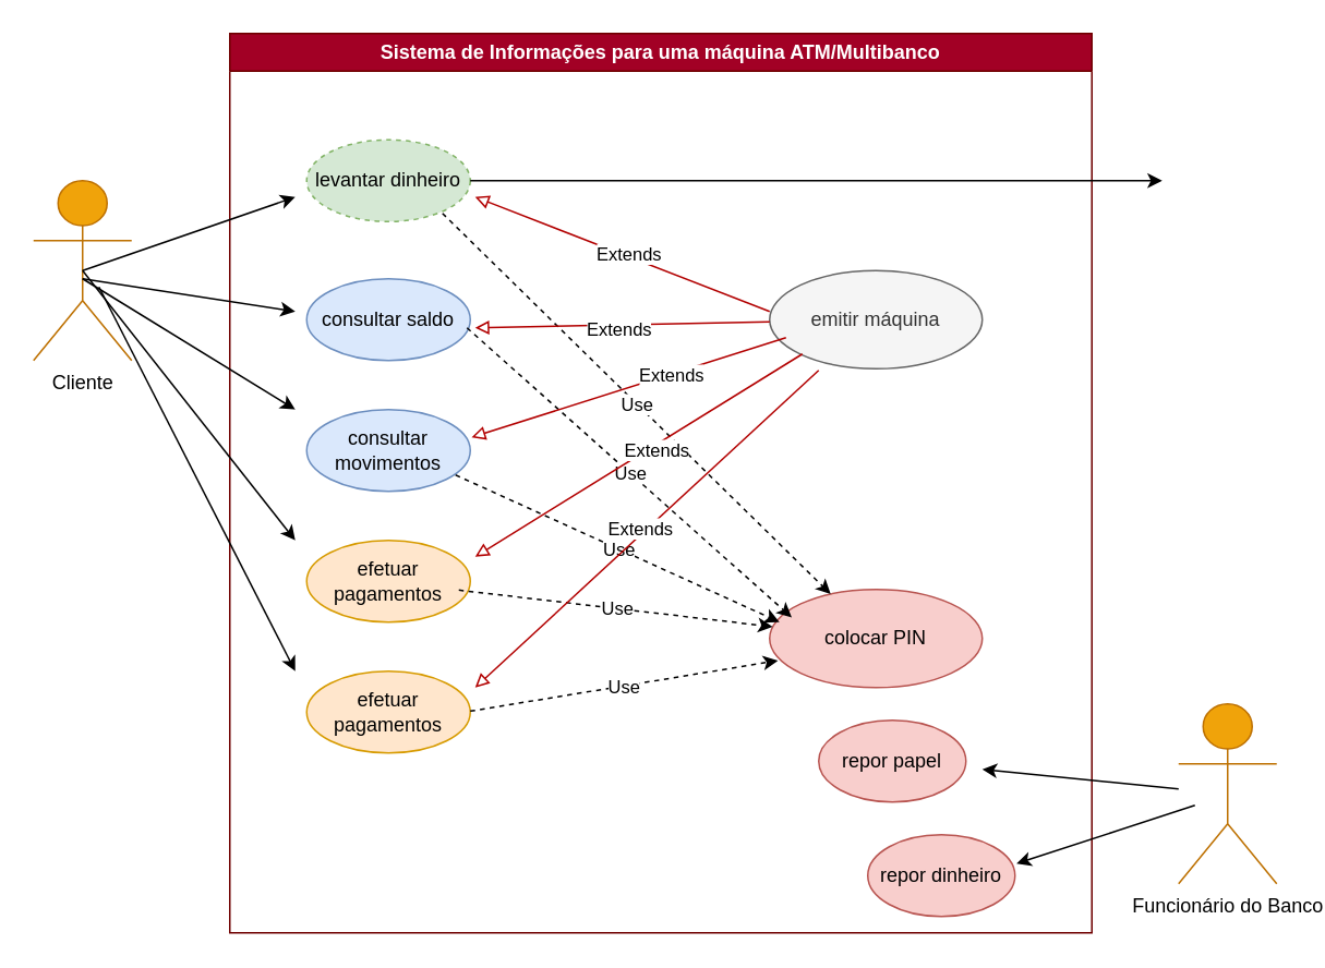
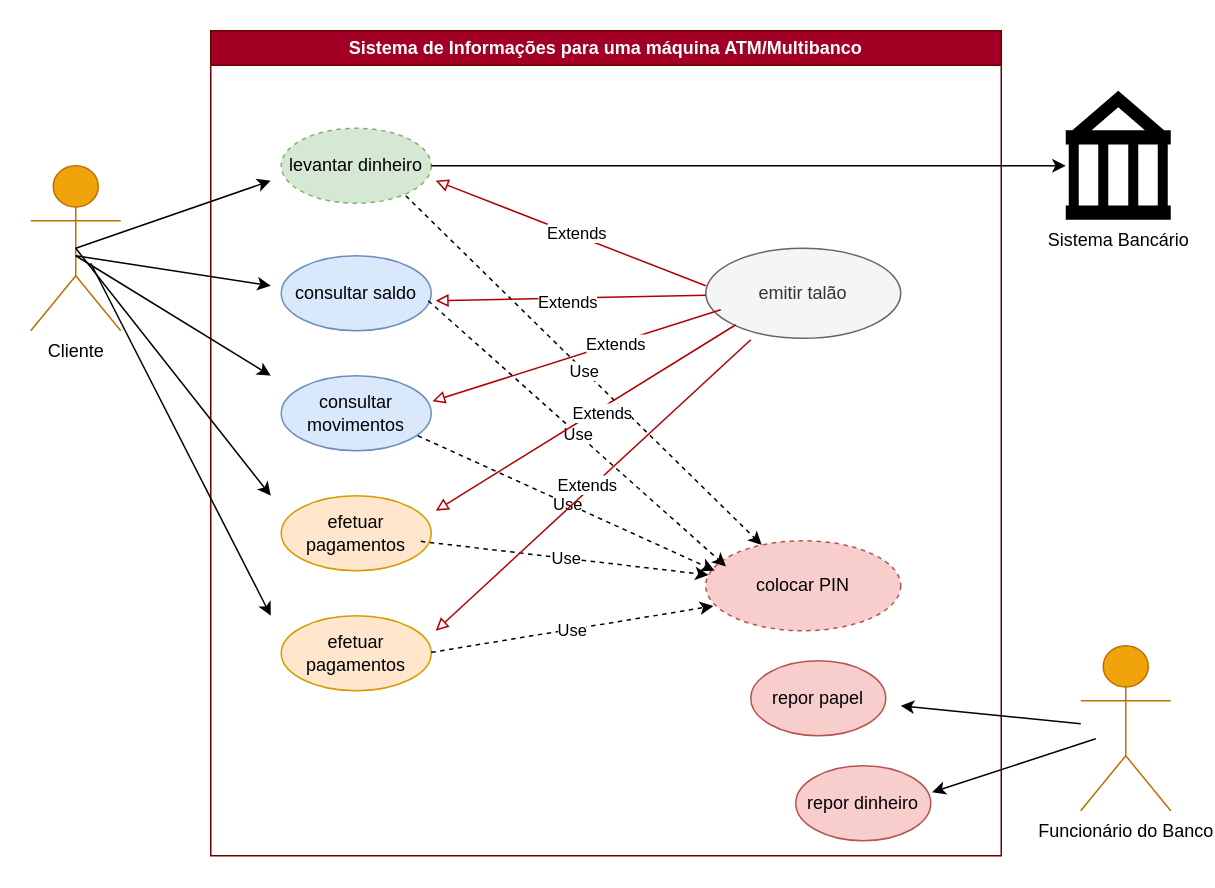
  <mxCell id="0" />
  <mxCell id="1" parent="0" />
  <mxCell id="2" value="Cliente" style="shape=umlActor;verticalLabelPosition=bottom;verticalAlign=top;html=1;outlineConnect=0;fillColor=#f0a30a;fontColor=#000000;strokeColor=#BD7000;" vertex="1" parent="1"><mxGeometry x="20" y="110" width="60" height="110" as="geometry" /></mxCell>
  <mxCell id="3" value="Sistema de Informações para uma máquina ATM/Multibanco" style="swimlane;whiteSpace=wrap;html=1;fillColor=#a20025;fontColor=#ffffff;strokeColor=#6F0000;" vertex="1" parent="1"><mxGeometry x="140" y="20" width="527" height="550" as="geometry" /></mxCell>
  <mxCell id="4" value="levantar dinheiro" style="ellipse;whiteSpace=wrap;html=1;fillColor=#d5e8d4;strokeColor=#82b366;dashed=1;" vertex="1" parent="3"><mxGeometry x="47" y="65" width="100" height="50" as="geometry" /></mxCell>
  <mxCell id="5" value="consultar saldo" style="ellipse;whiteSpace=wrap;html=1;fillColor=#dae8fc;strokeColor=#6c8ebf;" vertex="1" parent="3"><mxGeometry x="47" y="150" width="100" height="50" as="geometry" /></mxCell>
  <mxCell id="6" value="consultar movimentos" style="ellipse;whiteSpace=wrap;html=1;fillColor=#dae8fc;strokeColor=#6c8ebf;" vertex="1" parent="3"><mxGeometry x="47" y="230" width="100" height="50" as="geometry" /></mxCell>
  <mxCell id="7" value="efetuar pagamentos" style="ellipse;whiteSpace=wrap;html=1;fillColor=#ffe6cc;strokeColor=#d79b00;" vertex="1" parent="3"><mxGeometry x="47" y="310" width="100" height="50" as="geometry" /></mxCell>
  <mxCell id="8" value="efetuar pagamentos" style="ellipse;whiteSpace=wrap;html=1;fillColor=#ffe6cc;strokeColor=#d79b00;" vertex="1" parent="3"><mxGeometry x="47" y="390" width="100" height="50" as="geometry" /></mxCell>
- <mxCell id="9" value="colocar PIN" style="ellipse;whiteSpace=wrap;html=1;fillColor=#f8cecc;strokeColor=#b85450;" vertex="1" parent="3"><mxGeometry x="330" y="340" width="130" height="60" as="geometry" /></mxCell>
+ <mxCell id="9" value="colocar PIN" style="ellipse;whiteSpace=wrap;html=1;fillColor=#f8cecc;strokeColor=#b85450;dashed=1;" vertex="1" parent="3"><mxGeometry x="330" y="340" width="130" height="60" as="geometry" /></mxCell>
  <mxCell id="10" value="" style="endArrow=classic;html=1;rounded=0;exitX=0.5;exitY=0.5;exitDx=0;exitDy=0;exitPerimeter=0;" edge="1" parent="3" source="2"><mxGeometry width="50" height="50" relative="1" as="geometry"><mxPoint x="-70" y="140" as="sourcePoint" /><mxPoint x="40" y="100" as="targetPoint" /></mxGeometry></mxCell>
  <mxCell id="11" value="" style="endArrow=classic;html=1;rounded=0;" edge="1" parent="3"><mxGeometry width="50" height="50" relative="1" as="geometry"><mxPoint x="147" y="90" as="sourcePoint" /><mxPoint x="570" y="90" as="targetPoint" /></mxGeometry></mxCell>
- <mxCell id="12" value="emitir máquina" style="ellipse;whiteSpace=wrap;html=1;fillColor=#f5f5f5;fontColor=#333333;strokeColor=#666666;" vertex="1" parent="3"><mxGeometry x="330" y="145" width="130" height="60" as="geometry" /></mxCell>
+ <mxCell id="12" value="emitir talão" style="ellipse;whiteSpace=wrap;html=1;fillColor=#f5f5f5;fontColor=#333333;strokeColor=#666666;" vertex="1" parent="3"><mxGeometry x="330" y="145" width="130" height="60" as="geometry" /></mxCell>
  <mxCell id="13" value="" style="endArrow=classic;html=1;rounded=0;entryX=0.039;entryY=0.725;entryDx=0;entryDy=0;entryPerimeter=0;dashed=1;" edge="1" parent="3" target="9"><mxGeometry relative="1" as="geometry"><mxPoint x="147" y="414.41" as="sourcePoint" /><mxPoint x="247" y="414.41" as="targetPoint" /></mxGeometry></mxCell>
  <mxCell id="14" value="Use" style="edgeLabel;resizable=0;html=1;;align=center;verticalAlign=middle;" connectable="0" vertex="1" parent="13"><mxGeometry relative="1" as="geometry" /></mxCell>
  <mxCell id="15" value="" style="endArrow=classic;html=1;rounded=0;dashed=1;" edge="1" parent="3" target="9"><mxGeometry relative="1" as="geometry"><mxPoint x="140" y="340.41" as="sourcePoint" /><mxPoint x="328" y="310" as="targetPoint" /></mxGeometry></mxCell>
  <mxCell id="16" value="Use" style="edgeLabel;resizable=0;html=1;;align=center;verticalAlign=middle;" connectable="0" vertex="1" parent="15"><mxGeometry relative="1" as="geometry" /></mxCell>
  <mxCell id="17" value="" style="endArrow=classic;html=1;rounded=0;dashed=1;" edge="1" parent="3" target="9"><mxGeometry relative="1" as="geometry"><mxPoint x="130" y="110.0" as="sourcePoint" /><mxPoint x="322" y="132.59" as="targetPoint" /></mxGeometry></mxCell>
  <mxCell id="18" value="Use" style="edgeLabel;resizable=0;html=1;;align=center;verticalAlign=middle;" connectable="0" vertex="1" parent="17"><mxGeometry relative="1" as="geometry" /></mxCell>
  <mxCell id="19" value="" style="endArrow=classic;html=1;rounded=0;dashed=1;entryX=0.104;entryY=0.285;entryDx=0;entryDy=0;entryPerimeter=0;" edge="1" parent="3" target="9"><mxGeometry relative="1" as="geometry"><mxPoint x="145" y="180" as="sourcePoint" /><mxPoint x="382" y="413" as="targetPoint" /></mxGeometry></mxCell>
  <mxCell id="20" value="Use" style="edgeLabel;resizable=0;html=1;;align=center;verticalAlign=middle;" connectable="0" vertex="1" parent="19"><mxGeometry relative="1" as="geometry" /></mxCell>
  <mxCell id="21" value="" style="endArrow=classic;html=1;rounded=0;dashed=1;entryX=0.046;entryY=0.332;entryDx=0;entryDy=0;entryPerimeter=0;" edge="1" parent="3" target="9"><mxGeometry relative="1" as="geometry"><mxPoint x="138" y="270" as="sourcePoint" /><mxPoint x="330" y="292.59" as="targetPoint" /></mxGeometry></mxCell>
  <mxCell id="22" value="Use" style="edgeLabel;resizable=0;html=1;;align=center;verticalAlign=middle;" connectable="0" vertex="1" parent="21"><mxGeometry relative="1" as="geometry" /></mxCell>
  <mxCell id="23" value="" style="endArrow=block;html=1;rounded=0;endFill=0;fillColor=#e51400;strokeColor=#B20000;" edge="1" parent="3"><mxGeometry width="50" height="50" relative="1" as="geometry"><mxPoint x="330" y="170" as="sourcePoint" /><mxPoint x="150" y="100" as="targetPoint" /></mxGeometry></mxCell>
  <mxCell id="24" value="Extends" style="edgeLabel;html=1;align=center;verticalAlign=middle;resizable=0;points=[];" vertex="1" connectable="0" parent="23"><mxGeometry x="-0.029" y="-2" relative="1" as="geometry"><mxPoint as="offset" /></mxGeometry></mxCell>
  <mxCell id="25" value="repor papel" style="ellipse;whiteSpace=wrap;html=1;fillColor=#f8cecc;strokeColor=#b85450;" vertex="1" parent="3"><mxGeometry x="360" y="420" width="90" height="50" as="geometry" /></mxCell>
  <mxCell id="26" value="repor dinheiro" style="ellipse;whiteSpace=wrap;html=1;fillColor=#f8cecc;strokeColor=#b85450;" vertex="1" parent="3"><mxGeometry x="390" y="490" width="90" height="50" as="geometry" /></mxCell>
  <mxCell id="27" value="" style="endArrow=classic;html=1;rounded=0;" edge="1" parent="1"><mxGeometry width="50" height="50" relative="1" as="geometry"><mxPoint x="50" y="170" as="sourcePoint" /><mxPoint x="180" y="190" as="targetPoint" /></mxGeometry></mxCell>
  <mxCell id="28" value="" style="endArrow=classic;html=1;rounded=0;" edge="1" parent="1"><mxGeometry width="50" height="50" relative="1" as="geometry"><mxPoint x="50" y="170" as="sourcePoint" /><mxPoint x="180" y="250" as="targetPoint" /></mxGeometry></mxCell>
  <mxCell id="29" value="" style="endArrow=classic;html=1;rounded=0;exitX=0.5;exitY=0.5;exitDx=0;exitDy=0;exitPerimeter=0;" edge="1" parent="1" source="2"><mxGeometry width="50" height="50" relative="1" as="geometry"><mxPoint x="80" y="190" as="sourcePoint" /><mxPoint x="180" y="330" as="targetPoint" /></mxGeometry></mxCell>
  <mxCell id="30" value="" style="endArrow=classic;html=1;rounded=0;exitX=0.5;exitY=0.5;exitDx=0;exitDy=0;exitPerimeter=0;" edge="1" parent="1"><mxGeometry width="50" height="50" relative="1" as="geometry"><mxPoint x="60" y="175" as="sourcePoint" /><mxPoint x="180" y="410" as="targetPoint" /></mxGeometry></mxCell>
+ <mxCell id="31" value="Sistema Bancário" style="shape=mxgraph.signs.travel.bank;html=1;pointerEvents=1;fillColor=#000000;strokeColor=none;verticalLabelPosition=bottom;verticalAlign=top;align=center;" vertex="1" parent="1"><mxGeometry x="710" y="60" width="70" height="86" as="geometry" /></mxCell>
  <mxCell id="32" value="" style="endArrow=block;html=1;rounded=0;endFill=0;fillColor=#e51400;strokeColor=#B20000;" edge="1" parent="1" source="12"><mxGeometry width="50" height="50" relative="1" as="geometry"><mxPoint x="420" y="200" as="sourcePoint" /><mxPoint x="290" y="200" as="targetPoint" /></mxGeometry></mxCell>
  <mxCell id="33" value="Extends" style="edgeLabel;html=1;align=center;verticalAlign=middle;resizable=0;points=[];" vertex="1" connectable="0" parent="32"><mxGeometry x="0.029" y="2" relative="1" as="geometry"><mxPoint as="offset" /></mxGeometry></mxCell>
  <mxCell id="34" value="" style="endArrow=block;html=1;rounded=0;endFill=0;entryX=1.008;entryY=0.34;entryDx=0;entryDy=0;entryPerimeter=0;fillColor=#e51400;strokeColor=#B20000;" edge="1" parent="1" target="6"><mxGeometry width="50" height="50" relative="1" as="geometry"><mxPoint x="480" y="206" as="sourcePoint" /><mxPoint x="300" y="210" as="targetPoint" /></mxGeometry></mxCell>
  <mxCell id="35" value="Extends" style="edgeLabel;html=1;align=center;verticalAlign=middle;resizable=0;points=[];" vertex="1" connectable="0" parent="34"><mxGeometry x="-0.263" relative="1" as="geometry"><mxPoint as="offset" /></mxGeometry></mxCell>
  <mxCell id="36" value="" style="endArrow=block;html=1;rounded=0;endFill=0;fillColor=#e51400;strokeColor=#B20000;" edge="1" parent="1"><mxGeometry width="50" height="50" relative="1" as="geometry"><mxPoint x="490" y="216" as="sourcePoint" /><mxPoint x="290" y="340" as="targetPoint" /></mxGeometry></mxCell>
  <mxCell id="37" value="Extends" style="edgeLabel;html=1;align=center;verticalAlign=middle;resizable=0;points=[];" vertex="1" connectable="0" parent="36"><mxGeometry x="-0.096" y="3" relative="1" as="geometry"><mxPoint x="-1" as="offset" /></mxGeometry></mxCell>
  <mxCell id="38" value="" style="endArrow=block;html=1;rounded=0;endFill=0;fillColor=#e51400;strokeColor=#B20000;" edge="1" parent="1"><mxGeometry width="50" height="50" relative="1" as="geometry"><mxPoint x="500" y="226" as="sourcePoint" /><mxPoint x="290" y="420" as="targetPoint" /></mxGeometry></mxCell>
  <mxCell id="39" value="Extends" style="edgeLabel;html=1;align=center;verticalAlign=middle;resizable=0;points=[];" vertex="1" connectable="0" parent="38"><mxGeometry x="0.022" y="-3" relative="1" as="geometry"><mxPoint as="offset" /></mxGeometry></mxCell>
  <mxCell id="40" value="Funcionário do Banco" style="shape=umlActor;verticalLabelPosition=bottom;verticalAlign=top;html=1;outlineConnect=0;fillColor=#f0a30a;fontColor=#000000;strokeColor=#BD7000;" vertex="1" parent="1"><mxGeometry x="720" y="430" width="60" height="110" as="geometry" /></mxCell>
  <mxCell id="41" value="" style="endArrow=classic;html=1;rounded=0;" edge="1" parent="1" source="40"><mxGeometry width="50" height="50" relative="1" as="geometry"><mxPoint x="620" y="450" as="sourcePoint" /><mxPoint x="600" y="470" as="targetPoint" /></mxGeometry></mxCell>
  <mxCell id="42" value="" style="endArrow=classic;html=1;rounded=0;entryX=1.01;entryY=0.354;entryDx=0;entryDy=0;entryPerimeter=0;" edge="1" parent="1" target="26"><mxGeometry width="50" height="50" relative="1" as="geometry"><mxPoint x="730" y="492" as="sourcePoint" /><mxPoint x="610" y="480" as="targetPoint" /></mxGeometry></mxCell>
